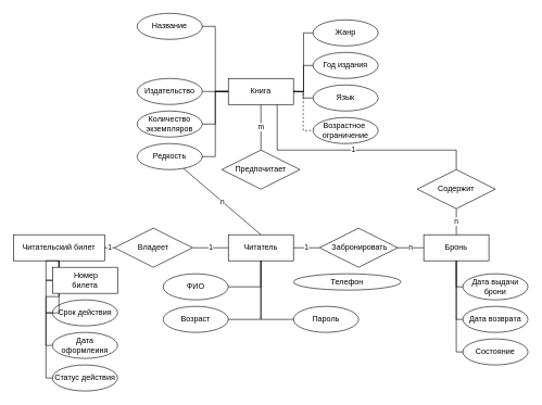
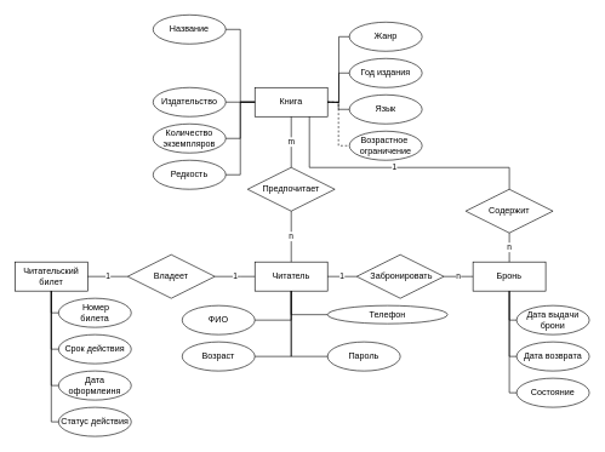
  <mxCell id="0" />
  <mxCell id="1" parent="0" />
- <mxCell id="2" value="Читательский билет" style="whiteSpace=wrap;html=1;align=center;" parent="1" vertex="1"><mxGeometry x="20" y="360" width="140" height="40" as="geometry" /></mxCell>
+ <mxCell id="2" value="Читательский билет" style="whiteSpace=wrap;html=1;align=center;" parent="1" vertex="1"><mxGeometry x="20" y="360" width="100" height="40" as="geometry" /></mxCell>
  <mxCell id="3" value="Дата оформлеиня" style="ellipse;whiteSpace=wrap;html=1;align=center;" parent="1" vertex="1"><mxGeometry x="80" y="510" width="100" height="40" as="geometry" /></mxCell>
  <mxCell id="4" value="Срок действия" style="ellipse;whiteSpace=wrap;html=1;align=center;" parent="1" vertex="1"><mxGeometry x="80" y="460" width="100" height="40" as="geometry" /></mxCell>
  <mxCell id="5" value="" style="endArrow=none;html=1;rounded=0;entryX=0.5;entryY=1;entryDx=0;entryDy=0;exitX=0;exitY=0.5;exitDx=0;exitDy=0;edgeStyle=orthogonalEdgeStyle;" parent="1" source="4" target="2" edge="1"><mxGeometry width="50" height="50" relative="1" as="geometry"><mxPoint x="10" y="460" as="sourcePoint" /><mxPoint x="60" y="410" as="targetPoint" /></mxGeometry></mxCell>
  <mxCell id="6" value="" style="endArrow=none;html=1;rounded=0;entryX=0.5;entryY=1;entryDx=0;entryDy=0;exitX=0;exitY=0.5;exitDx=0;exitDy=0;edgeStyle=orthogonalEdgeStyle;" parent="1" source="3" target="2" edge="1"><mxGeometry width="50" height="50" relative="1" as="geometry"><mxPoint x="170" y="370" as="sourcePoint" /><mxPoint x="220" y="320" as="targetPoint" /></mxGeometry></mxCell>
  <mxCell id="7" value="Читатель" style="whiteSpace=wrap;html=1;align=center;" parent="1" vertex="1"><mxGeometry x="350" y="360" width="100" height="40" as="geometry" /></mxCell>
  <mxCell id="8" value="Телефон" style="ellipse;whiteSpace=wrap;html=1;align=center;" parent="1" vertex="1"><mxGeometry x="450" y="420" width="165" height="25" as="geometry" /></mxCell>
  <mxCell id="9" value="ФИО" style="ellipse;whiteSpace=wrap;html=1;align=center;" parent="1" vertex="1"><mxGeometry x="250" y="420" width="100" height="40" as="geometry" /></mxCell>
  <mxCell id="10" value="Пароль" style="ellipse;whiteSpace=wrap;html=1;align=center;" parent="1" vertex="1"><mxGeometry x="450" y="470" width="100" height="40" as="geometry" /></mxCell>
  <mxCell id="11" value="Возраст" style="ellipse;whiteSpace=wrap;html=1;align=center;" parent="1" vertex="1"><mxGeometry x="250" y="470" width="100" height="40" as="geometry" /></mxCell>
  <mxCell id="12" value="" style="endArrow=none;html=1;rounded=0;entryX=0.5;entryY=1;entryDx=0;entryDy=0;exitX=1;exitY=0.5;exitDx=0;exitDy=0;edgeStyle=orthogonalEdgeStyle;" parent="1" source="9" target="7" edge="1"><mxGeometry width="50" height="50" relative="1" as="geometry"><mxPoint x="160" y="435" as="sourcePoint" /><mxPoint x="210" y="385" as="targetPoint" /></mxGeometry></mxCell>
+ <mxCell id="13" value="" style="endArrow=none;html=1;rounded=0;entryX=0.5;entryY=1;entryDx=0;entryDy=0;exitX=0;exitY=0.5;exitDx=0;exitDy=0;edgeStyle=orthogonalEdgeStyle;" parent="1" source="8" target="7" edge="1"><mxGeometry width="50" height="50" relative="1" as="geometry"><mxPoint x="370" y="555" as="sourcePoint" /><mxPoint x="420" y="505" as="targetPoint" /></mxGeometry></mxCell>
  <mxCell id="14" value="" style="endArrow=none;html=1;rounded=0;entryX=0.5;entryY=1;entryDx=0;entryDy=0;exitX=1;exitY=0.5;exitDx=0;exitDy=0;edgeStyle=orthogonalEdgeStyle;" parent="1" source="11" target="7" edge="1"><mxGeometry width="50" height="50" relative="1" as="geometry"><mxPoint x="370" y="555" as="sourcePoint" /><mxPoint x="420" y="505" as="targetPoint" /></mxGeometry></mxCell>
  <mxCell id="15" value="" style="endArrow=none;html=1;rounded=0;exitX=0;exitY=0.5;exitDx=0;exitDy=0;edgeStyle=orthogonalEdgeStyle;" parent="1" source="10" target="7" edge="1"><mxGeometry width="50" height="50" relative="1" as="geometry"><mxPoint x="380" y="635" as="sourcePoint" /><mxPoint x="430" y="585" as="targetPoint" /></mxGeometry></mxCell>
  <mxCell id="16" value="Книга" style="whiteSpace=wrap;html=1;align=center;" parent="1" vertex="1"><mxGeometry x="350" y="120" width="100" height="40" as="geometry" /></mxCell>
  <mxCell id="17" value="Название" style="ellipse;whiteSpace=wrap;html=1;align=center;" parent="1" vertex="1"><mxGeometry x="210" y="20" width="100" height="40" as="geometry" /></mxCell>
  <mxCell id="18" value="Жанр" style="ellipse;whiteSpace=wrap;html=1;align=center;" parent="1" vertex="1"><mxGeometry x="480" y="30" width="100" height="40" as="geometry" /></mxCell>
  <mxCell id="19" value="Год издания" style="ellipse;whiteSpace=wrap;html=1;align=center;" parent="1" vertex="1"><mxGeometry x="480" y="80" width="100" height="40" as="geometry" /></mxCell>
  <mxCell id="20" value="Язык" style="ellipse;whiteSpace=wrap;html=1;align=center;" parent="1" vertex="1"><mxGeometry x="480" y="130" width="100" height="40" as="geometry" /></mxCell>
  <mxCell id="21" value="Возрастное&amp;nbsp;&lt;br&gt;ограничение" style="ellipse;whiteSpace=wrap;html=1;align=center;" parent="1" vertex="1"><mxGeometry x="480" y="180" width="100" height="40" as="geometry" /></mxCell>
  <mxCell id="22" value="Издательство" style="ellipse;whiteSpace=wrap;html=1;align=center;" parent="1" vertex="1"><mxGeometry x="210" y="120" width="100" height="40" as="geometry" /></mxCell>
  <mxCell id="23" value="Количество экземпляров" style="ellipse;whiteSpace=wrap;html=1;align=center;" parent="1" vertex="1"><mxGeometry x="210" y="170" width="100" height="40" as="geometry" /></mxCell>
  <mxCell id="24" value="" style="endArrow=none;html=1;rounded=0;entryX=0;entryY=0.5;entryDx=0;entryDy=0;exitX=1;exitY=0.5;exitDx=0;exitDy=0;edgeStyle=orthogonalEdgeStyle;" parent="1" source="23" target="16" edge="1"><mxGeometry width="50" height="50" relative="1" as="geometry"><mxPoint x="110" y="210" as="sourcePoint" /><mxPoint x="160" y="160" as="targetPoint" /></mxGeometry></mxCell>
  <mxCell id="25" value="" style="endArrow=none;html=1;rounded=0;entryX=1;entryY=0.5;entryDx=0;entryDy=0;exitX=0;exitY=0.5;exitDx=0;exitDy=0;edgeStyle=orthogonalEdgeStyle;" parent="1" source="16" target="17" edge="1"><mxGeometry width="50" height="50" relative="1" as="geometry"><mxPoint x="420" y="260" as="sourcePoint" /><mxPoint x="470" y="210" as="targetPoint" /></mxGeometry></mxCell>
  <mxCell id="26" value="" style="endArrow=none;html=1;rounded=0;entryX=0;entryY=0.5;entryDx=0;entryDy=0;edgeStyle=orthogonalEdgeStyle;" parent="1" target="18" edge="1"><mxGeometry width="50" height="50" relative="1" as="geometry"><mxPoint x="450" y="140" as="sourcePoint" /><mxPoint x="470" y="210" as="targetPoint" /></mxGeometry></mxCell>
  <mxCell id="27" value="" style="endArrow=none;html=1;rounded=0;entryX=0;entryY=0.5;entryDx=0;entryDy=0;exitX=1;exitY=0.5;exitDx=0;exitDy=0;edgeStyle=orthogonalEdgeStyle;" parent="1" source="16" target="20" edge="1"><mxGeometry width="50" height="50" relative="1" as="geometry"><mxPoint x="440" y="290" as="sourcePoint" /><mxPoint x="490" y="240" as="targetPoint" /></mxGeometry></mxCell>
  <mxCell id="28" value="" style="endArrow=none;html=1;rounded=0;entryX=0;entryY=0.5;entryDx=0;entryDy=0;exitX=1;exitY=0.5;exitDx=0;exitDy=0;edgeStyle=orthogonalEdgeStyle;dashed=1;" parent="1" source="16" target="21" edge="1"><mxGeometry width="50" height="50" relative="1" as="geometry"><mxPoint x="360" y="340" as="sourcePoint" /><mxPoint x="410" y="290" as="targetPoint" /></mxGeometry></mxCell>
  <mxCell id="29" value="" style="endArrow=none;html=1;rounded=0;entryX=0;entryY=0.5;entryDx=0;entryDy=0;edgeStyle=orthogonalEdgeStyle;" parent="1" target="19" edge="1"><mxGeometry width="50" height="50" relative="1" as="geometry"><mxPoint x="450" y="140" as="sourcePoint" /><mxPoint x="470" y="260" as="targetPoint" /></mxGeometry></mxCell>
  <mxCell id="30" value="" style="endArrow=none;html=1;rounded=0;entryX=0;entryY=0.5;entryDx=0;entryDy=0;exitX=1;exitY=0.5;exitDx=0;exitDy=0;edgeStyle=orthogonalEdgeStyle;" parent="1" source="22" target="16" edge="1"><mxGeometry width="50" height="50" relative="1" as="geometry"><mxPoint x="140" y="220" as="sourcePoint" /><mxPoint x="190" y="170" as="targetPoint" /></mxGeometry></mxCell>
  <mxCell id="31" value="Владеет" style="shape=rhombus;perimeter=rhombusPerimeter;whiteSpace=wrap;html=1;align=center;" parent="1" vertex="1"><mxGeometry x="175" y="350" width="120" height="60" as="geometry" /></mxCell>
  <mxCell id="32" value="1" style="endArrow=none;html=1;rounded=0;entryX=0;entryY=0.5;entryDx=0;entryDy=0;exitX=1;exitY=0.5;exitDx=0;exitDy=0;" parent="1" source="2" target="31" edge="1"><mxGeometry width="50" height="50" relative="1" as="geometry"><mxPoint x="170" y="270" as="sourcePoint" /><mxPoint x="220" y="220" as="targetPoint" /></mxGeometry></mxCell>
  <mxCell id="33" value="1" style="endArrow=none;html=1;rounded=0;exitX=1;exitY=0.5;exitDx=0;exitDy=0;entryX=0;entryY=0.5;entryDx=0;entryDy=0;" parent="1" source="31" target="7" edge="1"><mxGeometry width="50" height="50" relative="1" as="geometry"><mxPoint x="315" y="380" as="sourcePoint" /><mxPoint x="360" y="310" as="targetPoint" /><Array as="points"><mxPoint x="330" y="380" /></Array></mxGeometry></mxCell>
  <mxCell id="34" value="Предпочитает" style="shape=rhombus;perimeter=rhombusPerimeter;whiteSpace=wrap;html=1;align=center;" parent="1" vertex="1"><mxGeometry x="340" y="230" width="120" height="60" as="geometry" /></mxCell>
  <mxCell id="35" value="m" style="endArrow=none;html=1;rounded=0;entryX=0.5;entryY=1;entryDx=0;entryDy=0;exitX=0.5;exitY=0;exitDx=0;exitDy=0;" parent="1" source="34" target="16" edge="1"><mxGeometry width="50" height="50" relative="1" as="geometry"><mxPoint x="405" y="210" as="sourcePoint" /><mxPoint x="215" y="210" as="targetPoint" /></mxGeometry></mxCell>
- <mxCell id="36" value="n" style="endArrow=none;html=1;rounded=0;exitX=0.5;exitY=0;exitDx=0;exitDy=0;" parent="1" source="7" target="52" edge="1"><mxGeometry width="50" height="50" relative="1" as="geometry"><mxPoint x="190" y="290" as="sourcePoint" /><mxPoint x="240" y="240" as="targetPoint" /></mxGeometry></mxCell>
+ <mxCell id="36" value="n" style="endArrow=none;html=1;rounded=0;entryX=0.5;entryY=1;entryDx=0;entryDy=0;exitX=0.5;exitY=0;exitDx=0;exitDy=0;" parent="1" source="7" target="34" edge="1"><mxGeometry width="50" height="50" relative="1" as="geometry"><mxPoint x="190" y="290" as="sourcePoint" /><mxPoint x="240" y="240" as="targetPoint" /></mxGeometry></mxCell>
  <mxCell id="37" value="Статус действия" style="ellipse;whiteSpace=wrap;html=1;align=center;" parent="1" vertex="1"><mxGeometry x="80" y="560" width="100" height="40" as="geometry" /></mxCell>
  <mxCell id="38" value="" style="endArrow=none;html=1;rounded=0;entryX=0.5;entryY=1;entryDx=0;entryDy=0;exitX=0;exitY=0.5;exitDx=0;exitDy=0;edgeStyle=orthogonalEdgeStyle;" parent="1" source="37" target="2" edge="1"><mxGeometry width="50" height="50" relative="1" as="geometry"><mxPoint x="10" y="570" as="sourcePoint" /><mxPoint x="60" y="520" as="targetPoint" /></mxGeometry></mxCell>
  <mxCell id="39" value="Бронь" style="whiteSpace=wrap;html=1;align=center;" parent="1" vertex="1"><mxGeometry x="650" y="360" width="100" height="40" as="geometry" /></mxCell>
  <mxCell id="40" value="&amp;nbsp;Забронировать" style="shape=rhombus;perimeter=rhombusPerimeter;whiteSpace=wrap;html=1;align=center;" parent="1" vertex="1"><mxGeometry x="490" y="350" width="120" height="60" as="geometry" /></mxCell>
  <mxCell id="41" value="n" style="endArrow=none;html=1;rounded=0;entryX=1;entryY=0.5;entryDx=0;entryDy=0;exitX=0;exitY=0.5;exitDx=0;exitDy=0;" parent="1" source="39" target="40" edge="1"><mxGeometry width="50" height="50" relative="1" as="geometry"><mxPoint x="620" y="490" as="sourcePoint" /><mxPoint x="670" y="440" as="targetPoint" /></mxGeometry></mxCell>
  <mxCell id="42" value="1" style="endArrow=none;html=1;rounded=0;entryX=1;entryY=0.5;entryDx=0;entryDy=0;exitX=0;exitY=0.5;exitDx=0;exitDy=0;" parent="1" source="40" target="7" edge="1"><mxGeometry width="50" height="50" relative="1" as="geometry"><mxPoint x="660" y="390" as="sourcePoint" /><mxPoint x="620" y="390" as="targetPoint" /></mxGeometry></mxCell>
  <mxCell id="43" value="Дата выдачи&lt;br&gt;брони" style="ellipse;whiteSpace=wrap;html=1;align=center;" parent="1" vertex="1"><mxGeometry x="710" y="420" width="100" height="40" as="geometry" /></mxCell>
  <mxCell id="44" value="Дата возврата" style="ellipse;whiteSpace=wrap;html=1;align=center;" parent="1" vertex="1"><mxGeometry x="710" y="470" width="100" height="40" as="geometry" /></mxCell>
  <mxCell id="45" value="Cостояние" style="ellipse;whiteSpace=wrap;html=1;align=center;" parent="1" vertex="1"><mxGeometry x="710" y="520" width="100" height="40" as="geometry" /></mxCell>
  <mxCell id="46" value="Содержит" style="shape=rhombus;perimeter=rhombusPerimeter;whiteSpace=wrap;html=1;align=center;" parent="1" vertex="1"><mxGeometry x="640" y="260" width="120" height="60" as="geometry" /></mxCell>
  <mxCell id="47" value="n" style="endArrow=none;html=1;rounded=0;entryX=0.5;entryY=1;entryDx=0;entryDy=0;exitX=0.5;exitY=0;exitDx=0;exitDy=0;" parent="1" source="39" target="46" edge="1"><mxGeometry width="50" height="50" relative="1" as="geometry"><mxPoint x="520" y="350" as="sourcePoint" /><mxPoint x="570" y="300" as="targetPoint" /></mxGeometry></mxCell>
  <mxCell id="48" value="1" style="endArrow=none;html=1;rounded=0;entryX=0.75;entryY=1;entryDx=0;entryDy=0;exitX=0.5;exitY=0;exitDx=0;exitDy=0;edgeStyle=orthogonalEdgeStyle;" parent="1" source="46" target="16" edge="1"><mxGeometry width="50" height="50" relative="1" as="geometry"><mxPoint x="540" y="330" as="sourcePoint" /><mxPoint x="590" y="280" as="targetPoint" /><Array as="points"><mxPoint x="700" y="230" /><mxPoint x="425" y="230" /></Array></mxGeometry></mxCell>
  <mxCell id="49" value="" style="endArrow=none;html=1;rounded=0;entryX=0.5;entryY=1;entryDx=0;entryDy=0;exitX=0;exitY=0.5;exitDx=0;exitDy=0;edgeStyle=orthogonalEdgeStyle;" parent="1" source="45" target="39" edge="1"><mxGeometry width="50" height="50" relative="1" as="geometry"><mxPoint x="620" y="600" as="sourcePoint" /><mxPoint x="670" y="550" as="targetPoint" /></mxGeometry></mxCell>
  <mxCell id="50" value="" style="endArrow=none;html=1;rounded=0;entryX=0.5;entryY=1;entryDx=0;entryDy=0;exitX=0;exitY=0.5;exitDx=0;exitDy=0;edgeStyle=orthogonalEdgeStyle;" parent="1" source="43" target="39" edge="1"><mxGeometry width="50" height="50" relative="1" as="geometry"><mxPoint x="550" y="610" as="sourcePoint" /><mxPoint x="600" y="560" as="targetPoint" /></mxGeometry></mxCell>
  <mxCell id="51" value="" style="endArrow=none;html=1;rounded=0;entryX=0.5;entryY=1;entryDx=0;entryDy=0;exitX=0;exitY=0.5;exitDx=0;exitDy=0;edgeStyle=orthogonalEdgeStyle;" parent="1" source="44" target="39" edge="1"><mxGeometry width="50" height="50" relative="1" as="geometry"><mxPoint x="570" y="530" as="sourcePoint" /><mxPoint x="620" y="480" as="targetPoint" /></mxGeometry></mxCell>
  <mxCell id="52" value="Редкость" style="ellipse;whiteSpace=wrap;html=1;align=center;" parent="1" vertex="1"><mxGeometry x="210" y="220" width="100" height="40" as="geometry" /></mxCell>
  <mxCell id="53" value="" style="endArrow=none;html=1;rounded=0;entryX=0;entryY=0.5;entryDx=0;entryDy=0;exitX=1;exitY=0.5;exitDx=0;exitDy=0;edgeStyle=orthogonalEdgeStyle;" parent="1" source="52" target="16" edge="1"><mxGeometry width="50" height="50" relative="1" as="geometry"><mxPoint x="140" y="260" as="sourcePoint" /><mxPoint x="190" y="210" as="targetPoint" /></mxGeometry></mxCell>
- <mxCell id="54" value="&amp;nbsp;Номер&lt;br&gt;билета" style="whiteSpace=wrap;html=1;align=center;rounded=0;" vertex="1" parent="1"><mxGeometry x="80" y="410" width="100" height="40" as="geometry" /></mxCell>
+ <mxCell id="54" value="&amp;nbsp;Номер&lt;br&gt;билета" style="ellipse;whiteSpace=wrap;html=1;align=center;" vertex="1" parent="1"><mxGeometry x="80" y="410" width="100" height="40" as="geometry" /></mxCell>
  <mxCell id="55" value="" style="endArrow=none;html=1;rounded=0;entryX=0.5;entryY=1;entryDx=0;entryDy=0;exitX=0;exitY=0.5;exitDx=0;exitDy=0;edgeStyle=orthogonalEdgeStyle;" edge="1" parent="1" source="54" target="2"><mxGeometry width="50" height="50" relative="1" as="geometry"><mxPoint y="490" as="sourcePoint" x="0" /><mxPoint x="50" y="440" as="targetPoint" /></mxGeometry></mxCell>
